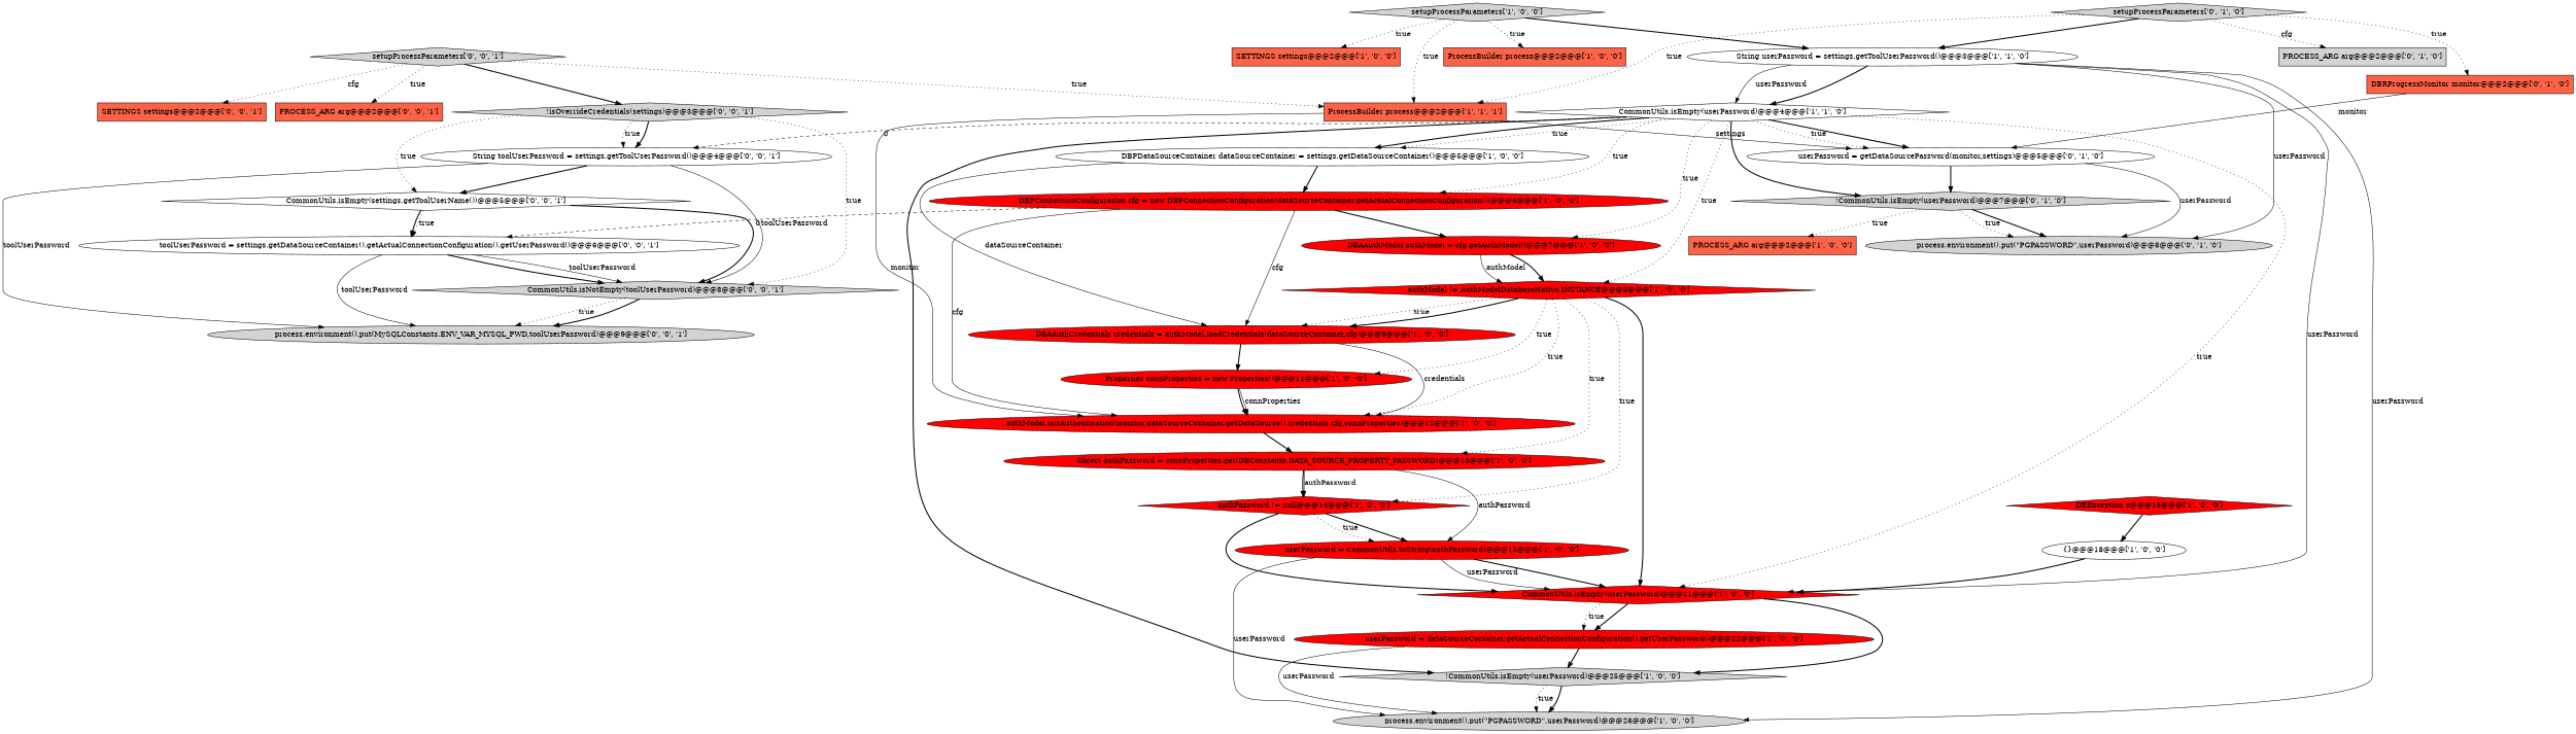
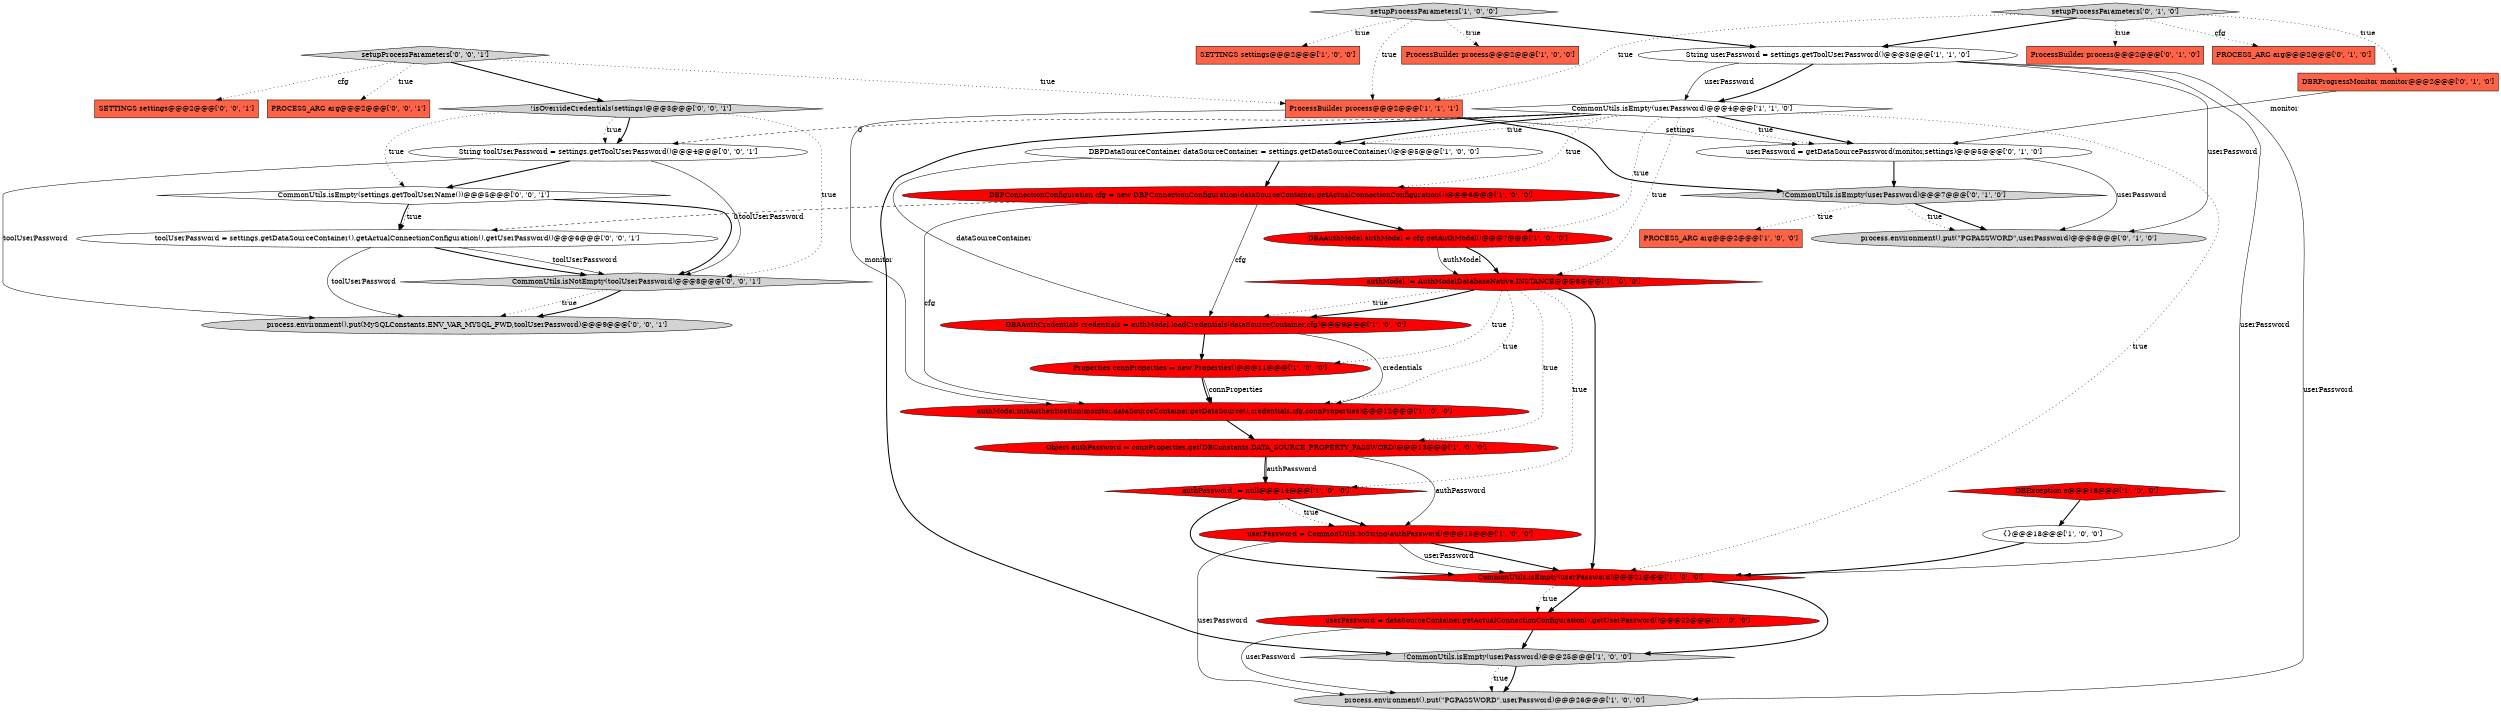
  digraph {
    node [fillcolor=red shape=ellipse style=filled]
    edge [style=bold]
    n1 [fillcolor=white label="{}@@@18@@@['1', '0', '0']"]
    n2 [label="CommonUtils.isEmpty(userPassword)@@@21@@@['1', '0', '0']" shape=diamond]
    n3 [label="userPassword = dataSourceContainer.getActualConnectionConfiguration().getUserPassword()@@@22@@@['1', '0', '0']"]
    n4 [fillcolor=lightgray label="!CommonUtils.isEmpty(userPassword)@@@25@@@['1', '0', '0']" shape=diamond]
    n5 [fillcolor=lightgray label="process.environment().put(\"PGPASSWORD\",userPassword)@@@26@@@['1', '0', '0']"]
    n6 [label="DBPConnectionConfiguration cfg = new DBPConnectionConfiguration(dataSourceContainer.getActualConnectionConfiguration())@@@6@@@['1', '0', '0']"]
    n7 [label="authModel.initAuthentication(monitor,dataSourceContainer.getDataSource(),credentials,cfg,connProperties)@@@12@@@['1', '0', '0']"]
    n8 [label="DBAAuthModel authModel = cfg.getAuthModel()@@@7@@@['1', '0', '0']"]
    n9 [fillcolor=white label="toolUserPassword = settings.getDataSourceContainer().getActualConnectionConfiguration().getUserPassword()@@@6@@@['0', '0', '1']"]
    n10 [label="DBAAuthCredentials credentials = authModel.loadCredentials(dataSourceContainer,cfg)@@@9@@@['1', '0', '0']"]
    n11 [label="Object authPassword = connProperties.get(DBConstants.DATA_SOURCE_PROPERTY_PASSWORD)@@@13@@@['1', '0', '0']"]
    n12 [label="authModel != AuthModelDatabaseNative.INSTANCE@@@8@@@['1', '0', '0']" shape=diamond]
    n13 [fillcolor=lightgray label="CommonUtils.isNotEmpty(toolUserPassword)@@@8@@@['0', '0', '1']" shape=diamond]
    n14 [fillcolor=lightgray label="process.environment().put(MySQLConstants.ENV_VAR_MYSQL_PWD,toolUserPassword)@@@9@@@['0', '0', '1']"]
    n15 [label="Properties connProperties = new Properties()@@@11@@@['1', '0', '0']"]
    n16 [fillcolor=tomato label="DBRProgressMonitor monitor@@@2@@@['0', '1', '0']" shape=box]
    n17 [fillcolor=white label="userPassword = getDataSourcePassword(monitor,settings)@@@5@@@['0', '1', '0']"]
    n18 [fillcolor=lightgray label="process.environment().put(\"PGPASSWORD\",userPassword)@@@8@@@['0', '1', '0']"]
    n19 [fillcolor=lightgray label="!CommonUtils.isEmpty(userPassword)@@@7@@@['0', '1', '0']" shape=diamond]
    n20 [fillcolor=white label="CommonUtils.isEmpty(settings.getToolUserName())@@@5@@@['0', '0', '1']" shape=diamond]
    n21 [fillcolor=lightgray label="setupProcessParameters['1', '0', '0']" shape=diamond]
    n22 [fillcolor=tomato label="ProcessBuilder process@@@2@@@['1', '0', '0']" shape=box]
    n23 [fillcolor=white label="String userPassword = settings.getToolUserPassword()@@@3@@@['1', '1', '0']"]
    n24 [fillcolor=tomato label="SETTINGS settings@@@2@@@['1', '0', '0']" shape=box]
    n25 [fillcolor=tomato label="ProcessBuilder process@@@2@@@['1', '1', '1']" shape=box]
    n26 [fillcolor=white label="CommonUtils.isEmpty(userPassword)@@@4@@@['1', '1', '0']" shape=diamond]
    n27 [fillcolor=tomato label="PROCESS_ARG arg@@@2@@@['1', '0', '0']" shape=box]
    n28 [label="authPassword != null@@@14@@@['1', '0', '0']" shape=diamond]
    n29 [label="userPassword = CommonUtils.toString(authPassword)@@@15@@@['1', '0', '0']"]
    n30 [fillcolor=lightgray label="setupProcessParameters['0', '0', '1']" shape=diamond]
    n31 [fillcolor=lightgray label="!isOverrideCredentials(settings)@@@3@@@['0', '0', '1']" shape=diamond]
    n32 [fillcolor=tomato label="SETTINGS settings@@@2@@@['0', '0', '1']" shape=box]
    n33 [fillcolor=tomato label="PROCESS_ARG arg@@@2@@@['0', '0', '1']" shape=box]
    n34 [fillcolor=white label="String toolUserPassword = settings.getToolUserPassword()@@@4@@@['0', '0', '1']"]
    n35 [fillcolor=white label="DBPDataSourceContainer dataSourceContainer = settings.getDataSourceContainer()@@@5@@@['1', '0', '0']"]
-   n36 [fillcolor=lightgray label="PROCESS_ARG arg@@@2@@@['0', '1', '0']" shape=box]
+   n36 [fillcolor=tomato label="PROCESS_ARG arg@@@2@@@['0', '1', '0']" shape=box]
+   n37 [fillcolor=tomato label="ProcessBuilder process@@@2@@@['0', '1', '0']" shape=box]
    n38 [label="DBException e@@@18@@@['1', '0', '0']" shape=diamond]
    n39 [fillcolor=lightgray label="setupProcessParameters['0', '1', '0']" shape=diamond]
    n1 -> n2
    n2 -> n3
    n2 -> n3 [label=true style=dotted]
    n2 -> n4
    n3 -> n4
    n3 -> n5 [label=userPassword style=solid]
    n4 -> n5
    n4 -> n5 [label=true style=dotted]
    n6 -> n7 [label=cfg style=solid]
    n6 -> n8
    n6 -> n9 [label=0 style=dashed]
    n6 -> n10 [label=cfg style=solid]
    n7 -> n11
    n8 -> n12
    n8 -> n12 [label=authModel style=solid]
    n9 -> n13 [label=toolUserPassword style=solid]
    n9 -> n13
    n9 -> n14 [label=toolUserPassword style=solid]
    n10 -> n7 [label=credentials style=solid]
    n10 -> n15
    n11 -> n28 [label=authPassword style=solid]
    n11 -> n28
    n11 -> n29 [label=authPassword style=solid]
    n12 -> n2
    n12 -> n7 [label=true style=dotted]
    n12 -> n10 [label=true style=dotted]
    n12 -> n10
    n12 -> n11 [label=true style=dotted]
    n12 -> n15 [label=true style=dotted]
    n12 -> n28 [label=true style=dotted]
    n13 -> n14 [label=true style=dotted]
    n13 -> n14
    n15 -> n7 [label=connProperties style=solid]
    n15 -> n7
    n16 -> n17 [label=monitor style=solid]
    n17 -> n18 [label=userPassword style=solid]
    n17 -> n19
    n19 -> n18
    n19 -> n18 [label=true style=dotted]
    n19 -> n27 [label=true style=dotted]
    n20 -> n9 [label=true style=dotted]
    n20 -> n9
    n20 -> n13
    n21 -> n22 [label=true style=dotted]
    n21 -> n23
    n21 -> n24 [label=true style=dotted]
    n21 -> n25 [label=true style=dotted]
    n23 -> n2 [label=userPassword style=solid]
    n23 -> n5 [label=userPassword style=solid]
    n23 -> n18 [label=userPassword style=solid]
    n23 -> n26
    n23 -> n26 [label=userPassword style=solid]
    n25 -> n7 [label=monitor style=solid]
    n25 -> n17 [label=settings style=solid]
    n26 -> n2 [label=true style=dotted]
    n26 -> n4
    n26 -> n6 [label=true style=dotted]
    n26 -> n8 [label=true style=dotted]
    n26 -> n12 [label=true style=dotted]
    n26 -> n17
    n26 -> n17 [label=true style=dotted]
-   n26 -> n19
+   n25 -> n19
    n26 -> n34 [label=0 style=dashed]
    n26 -> n35 [label=true style=dotted]
    n26 -> n35
    n28 -> n2
    n28 -> n29
    n28 -> n29 [label=true style=dotted]
    n29 -> n2
    n29 -> n2 [label=userPassword style=solid]
    n29 -> n5 [label=userPassword style=solid]
    n30 -> n25 [label=true style=dotted]
    n30 -> n31
    n30 -> n32 [label=cfg style=dotted]
    n30 -> n33 [label=true style=dotted]
    n31 -> n13 [label=true style=dotted]
    n31 -> n20 [label=true style=dotted]
    n31 -> n34
    n31 -> n34 [label=true style=dotted]
    n34 -> n13 [label=toolUserPassword style=solid]
    n34 -> n14 [label=toolUserPassword style=solid]
    n34 -> n20
    n35 -> n6
    n35 -> n10 [label=dataSourceContainer style=solid]
    n38 -> n1
    n39 -> n16 [label=true style=dotted]
    n39 -> n23
    n39 -> n25 [label=true style=dotted]
    n39 -> n36 [label=cfg style=dotted]
+   n39 -> n37 [label=true style=dotted]
  }
